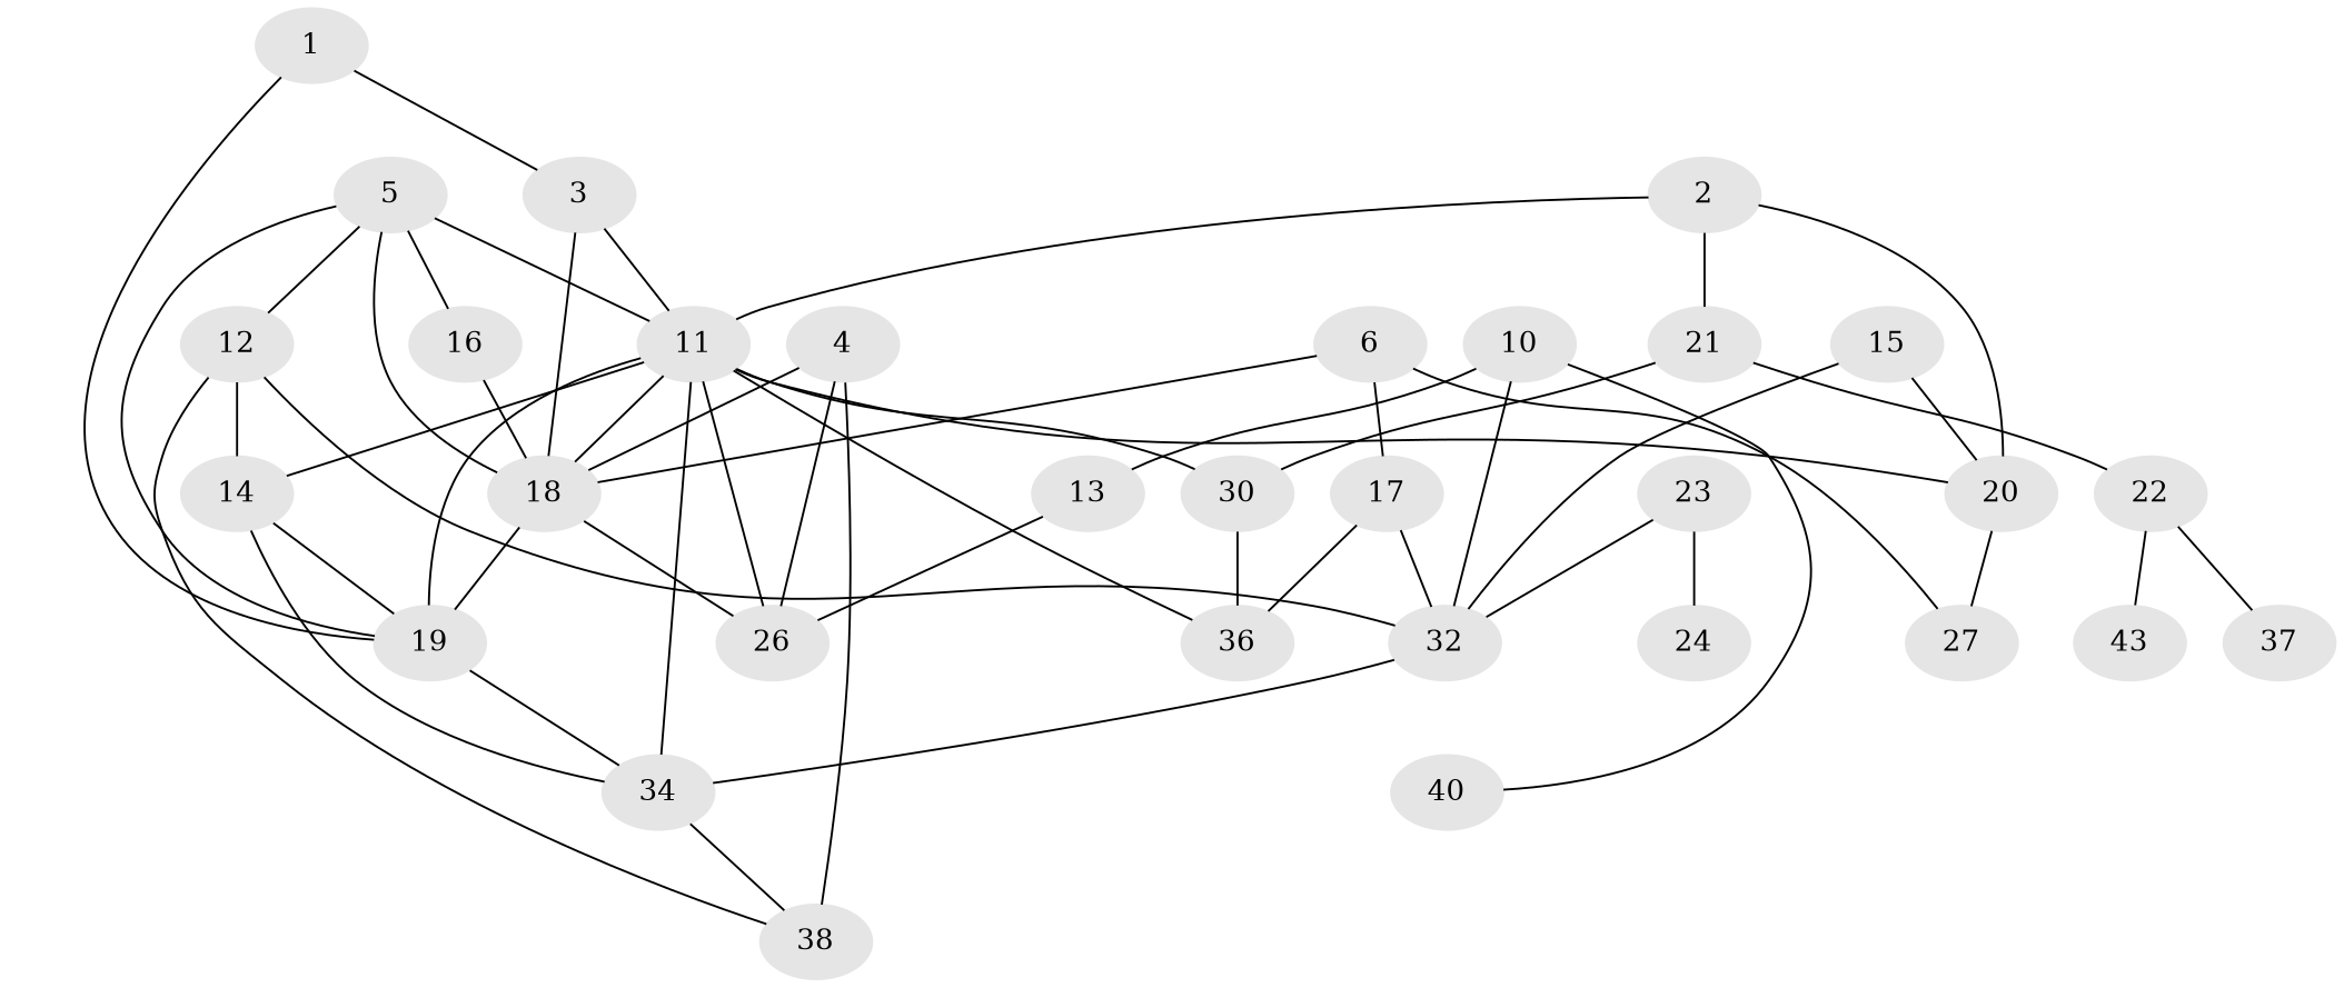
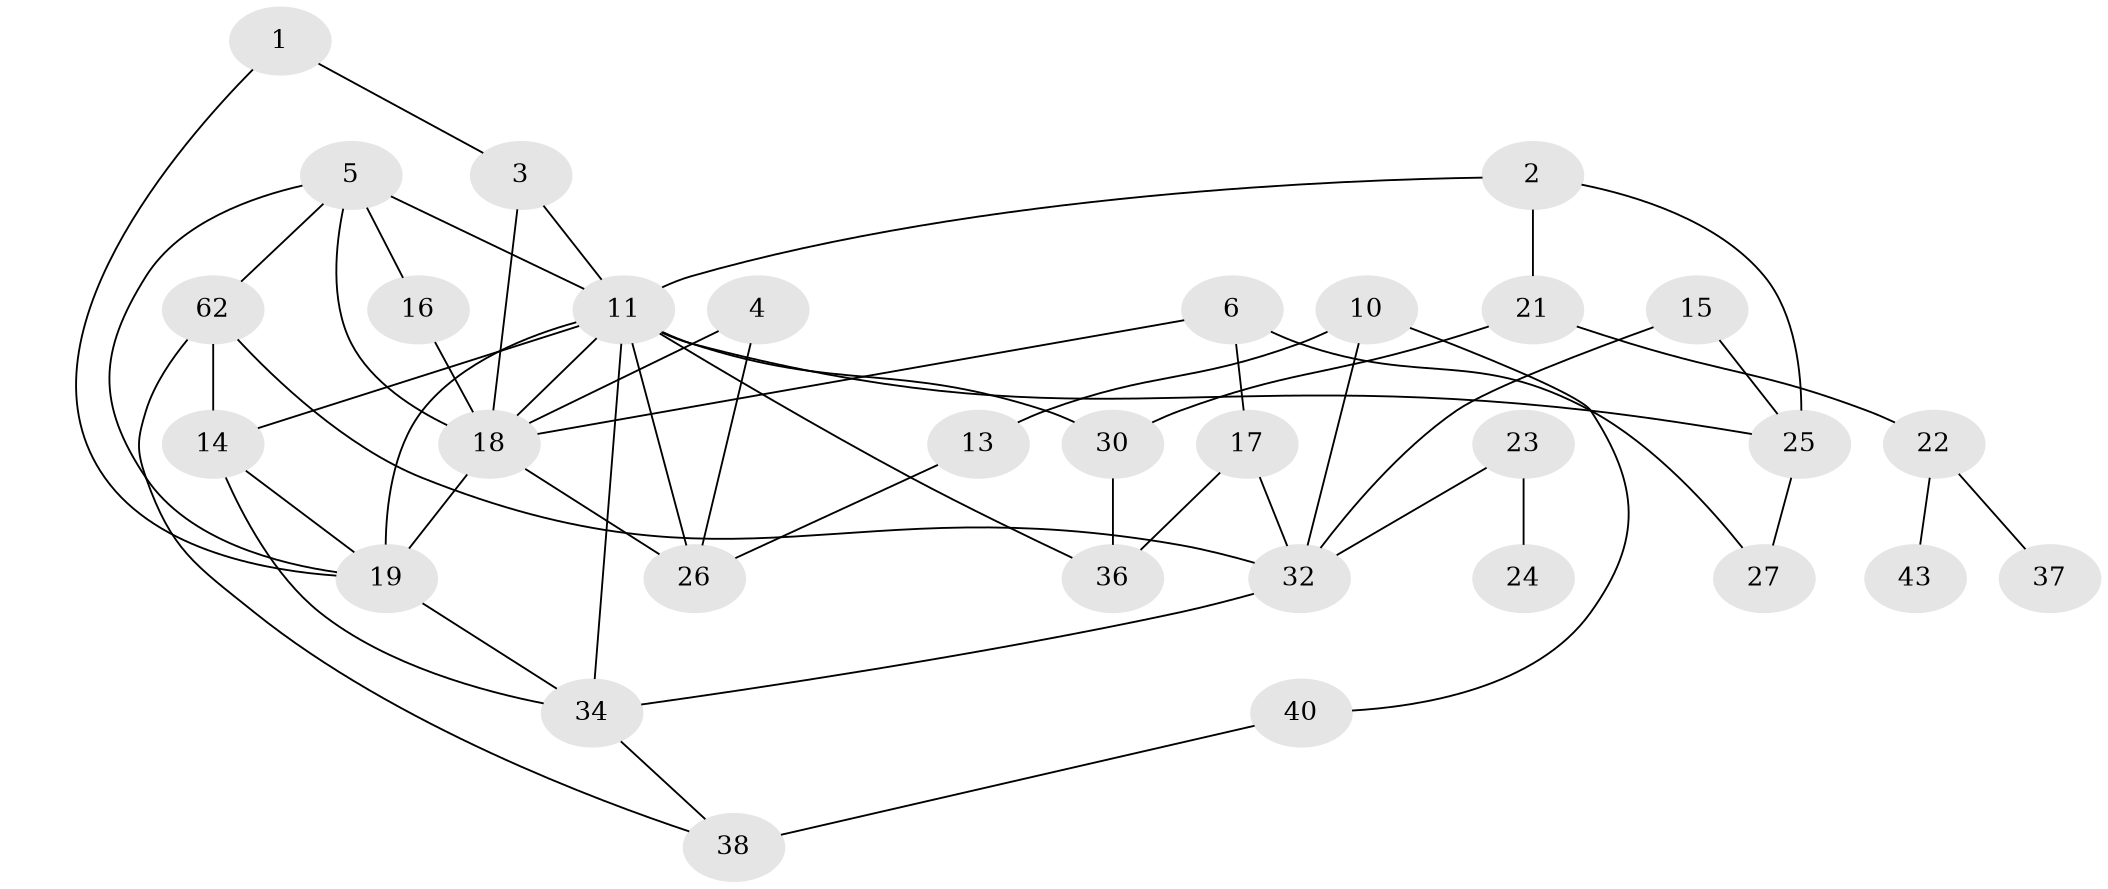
  graph {
    node [color=gray90 style=filled]
    edge [weight=1.0]
    1
    3
    19
    11
    18
    34
    2
-   20
+   20 [label=25]
    21
    26
    14
    30
    36
    27
    22
    4
    38
    5
-   12
+   12 [label=62]
    16
    32
    n22 [label=6]
    17
    10
    13
    40
    15
    37
    43
    23
    24
    1 -- 3
    1 -- 19
    3 -- 11
    3 -- 18
    19 -- 34
    11 -- 19 [weight=3.0]
    11 -- 18 [weight=2.0]
    11 -- 34
    11 -- 20 [weight=2.0]
    11 -- 26 [weight=3.0]
    11 -- 14
    11 -- 30
    11 -- 36 [weight=2.0]
    18 -- 19
    18 -- 26
    34 -- 38
    2 -- 11
    2 -- 20
    2 -- 21
    20 -- 27
    21 -- 30
    21 -- 22
    14 -- 19
    14 -- 34
    30 -- 36
    22 -- 37
    22 -- 43
    4 -- 18
    4 -- 26
-   4 -- 38
+   40 -- 38
    5 -- 19
    5 -- 11 [weight=2.0]
    5 -- 18
    5 -- 12
    5 -- 16
    12 -- 14
    12 -- 38
    12 -- 32
    16 -- 18
    32 -- 34
    n22 -- 18
    n22 -- 27
    n22 -- 17
    17 -- 36 [weight=2.0]
    17 -- 32
    10 -- 32
    10 -- 13
    10 -- 40
    13 -- 26
    15 -- 20 [weight=2.0]
    15 -- 32
    23 -- 32
    23 -- 24
  }
